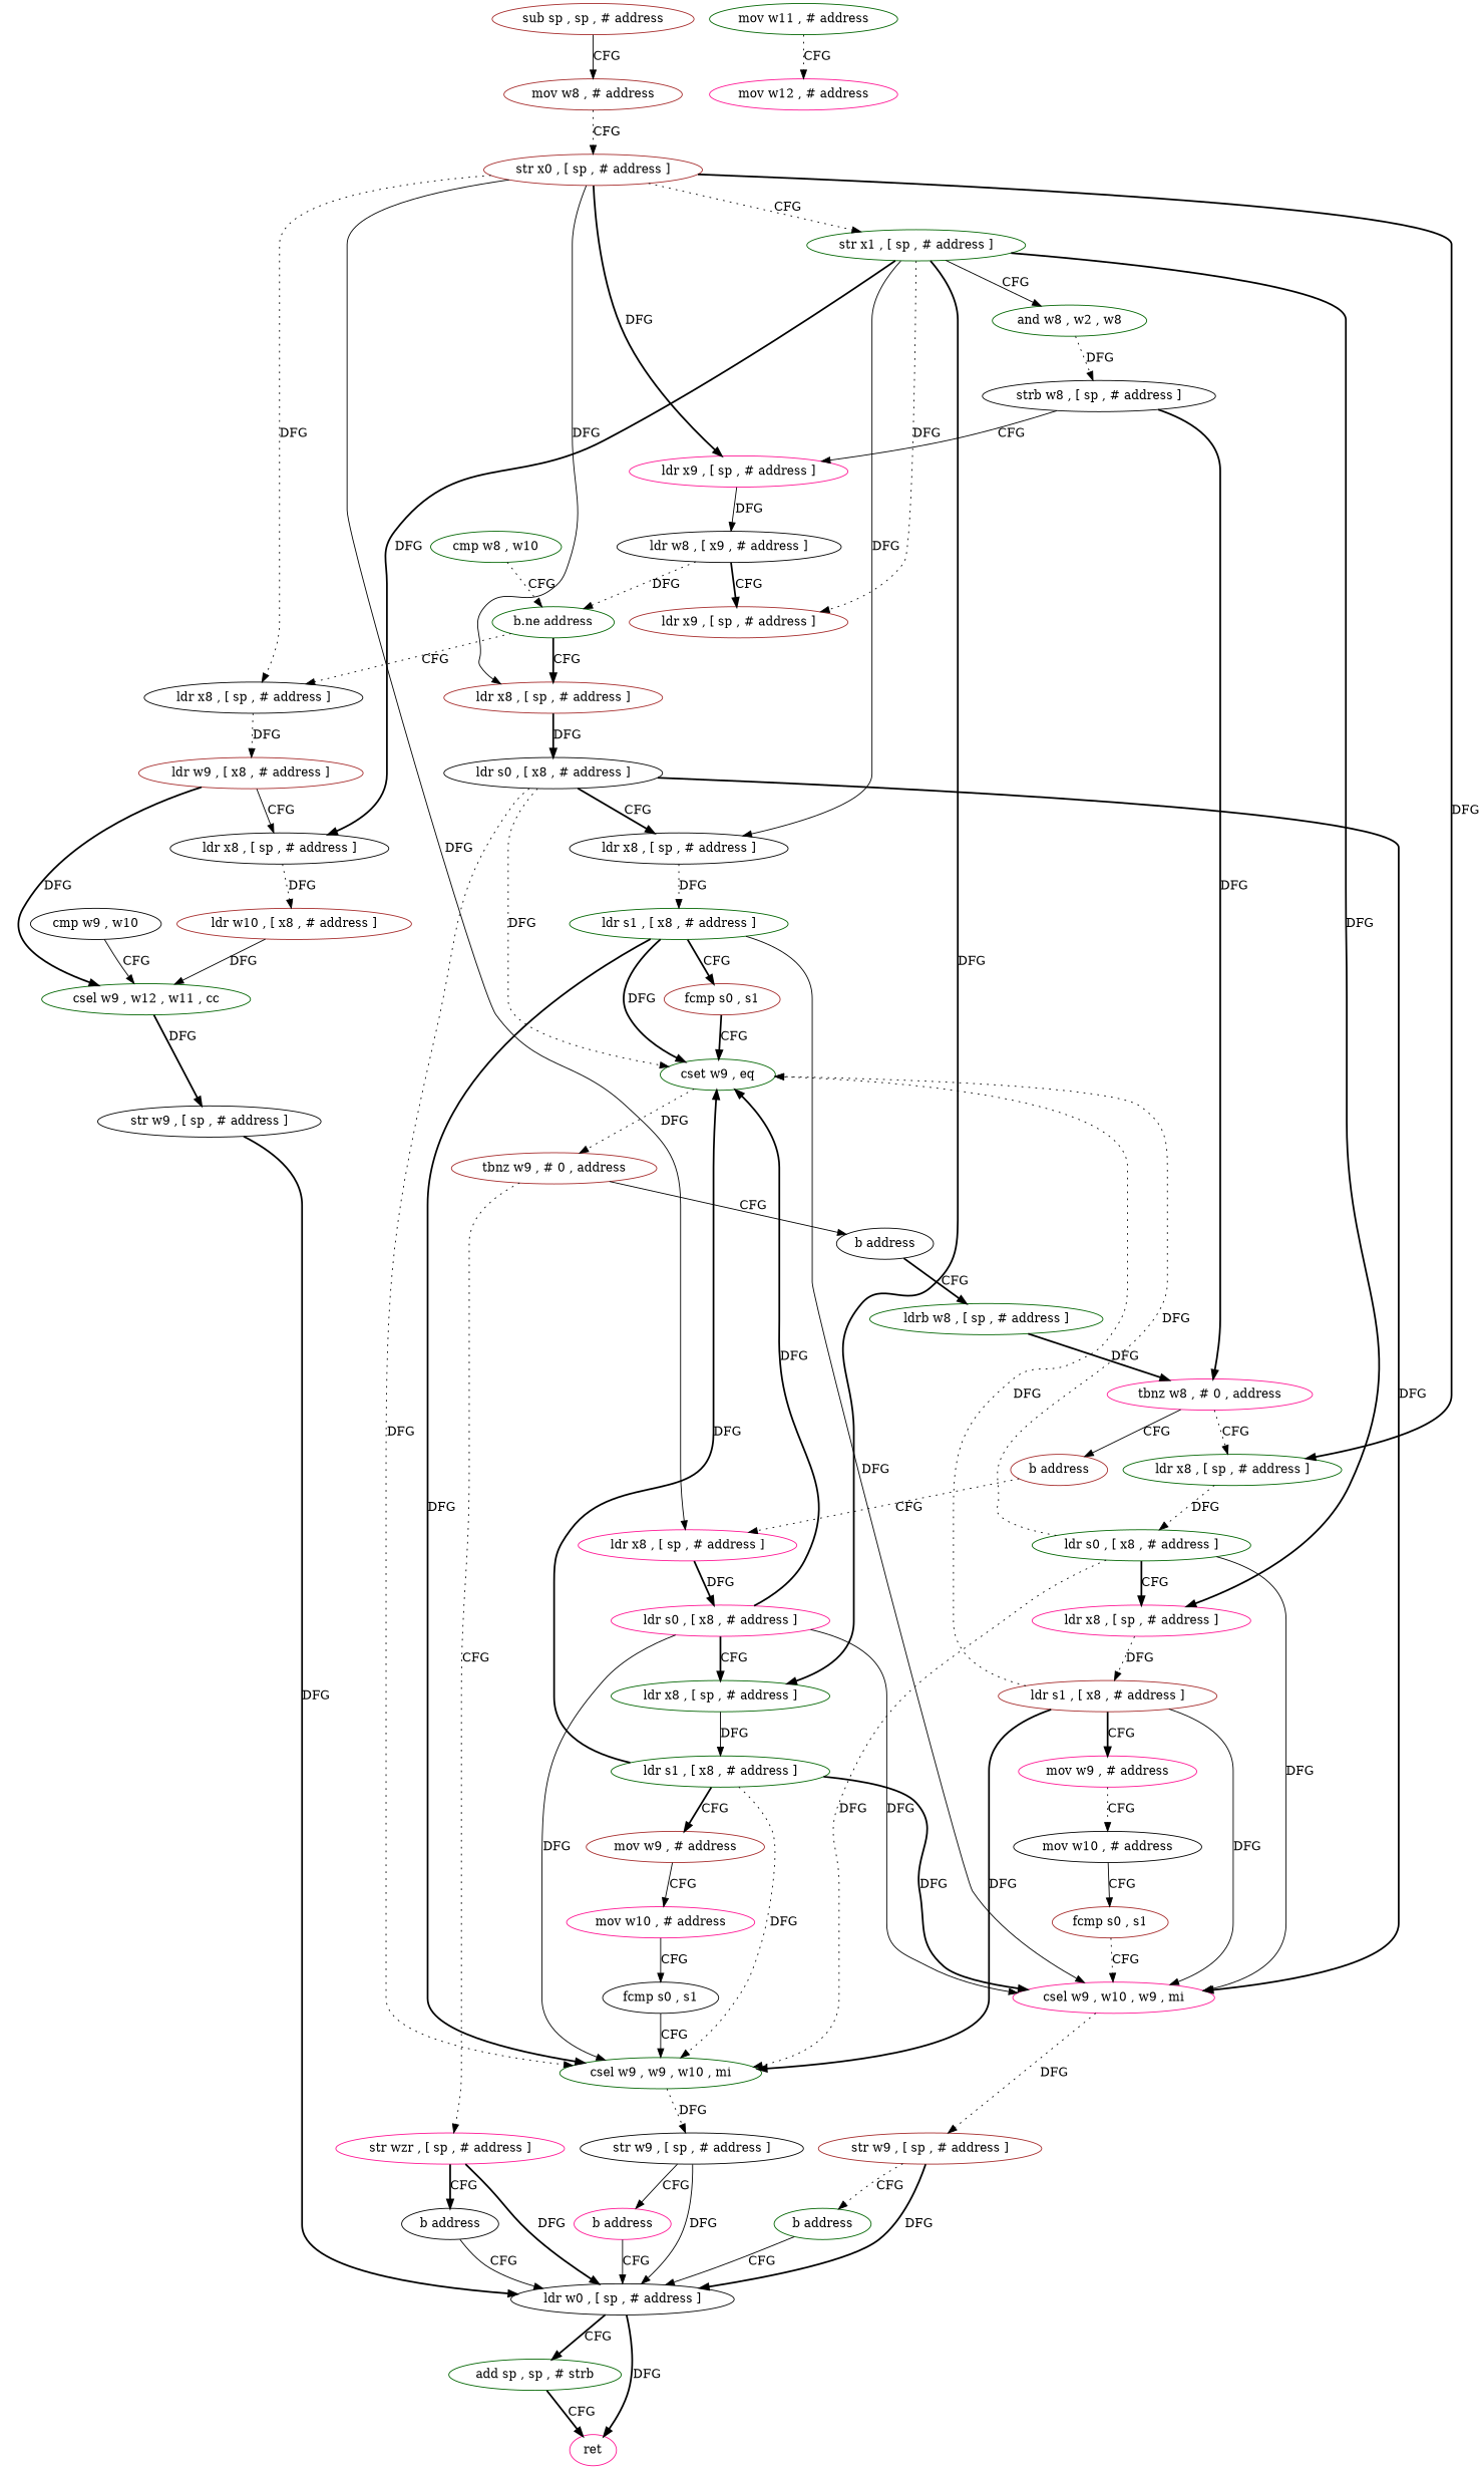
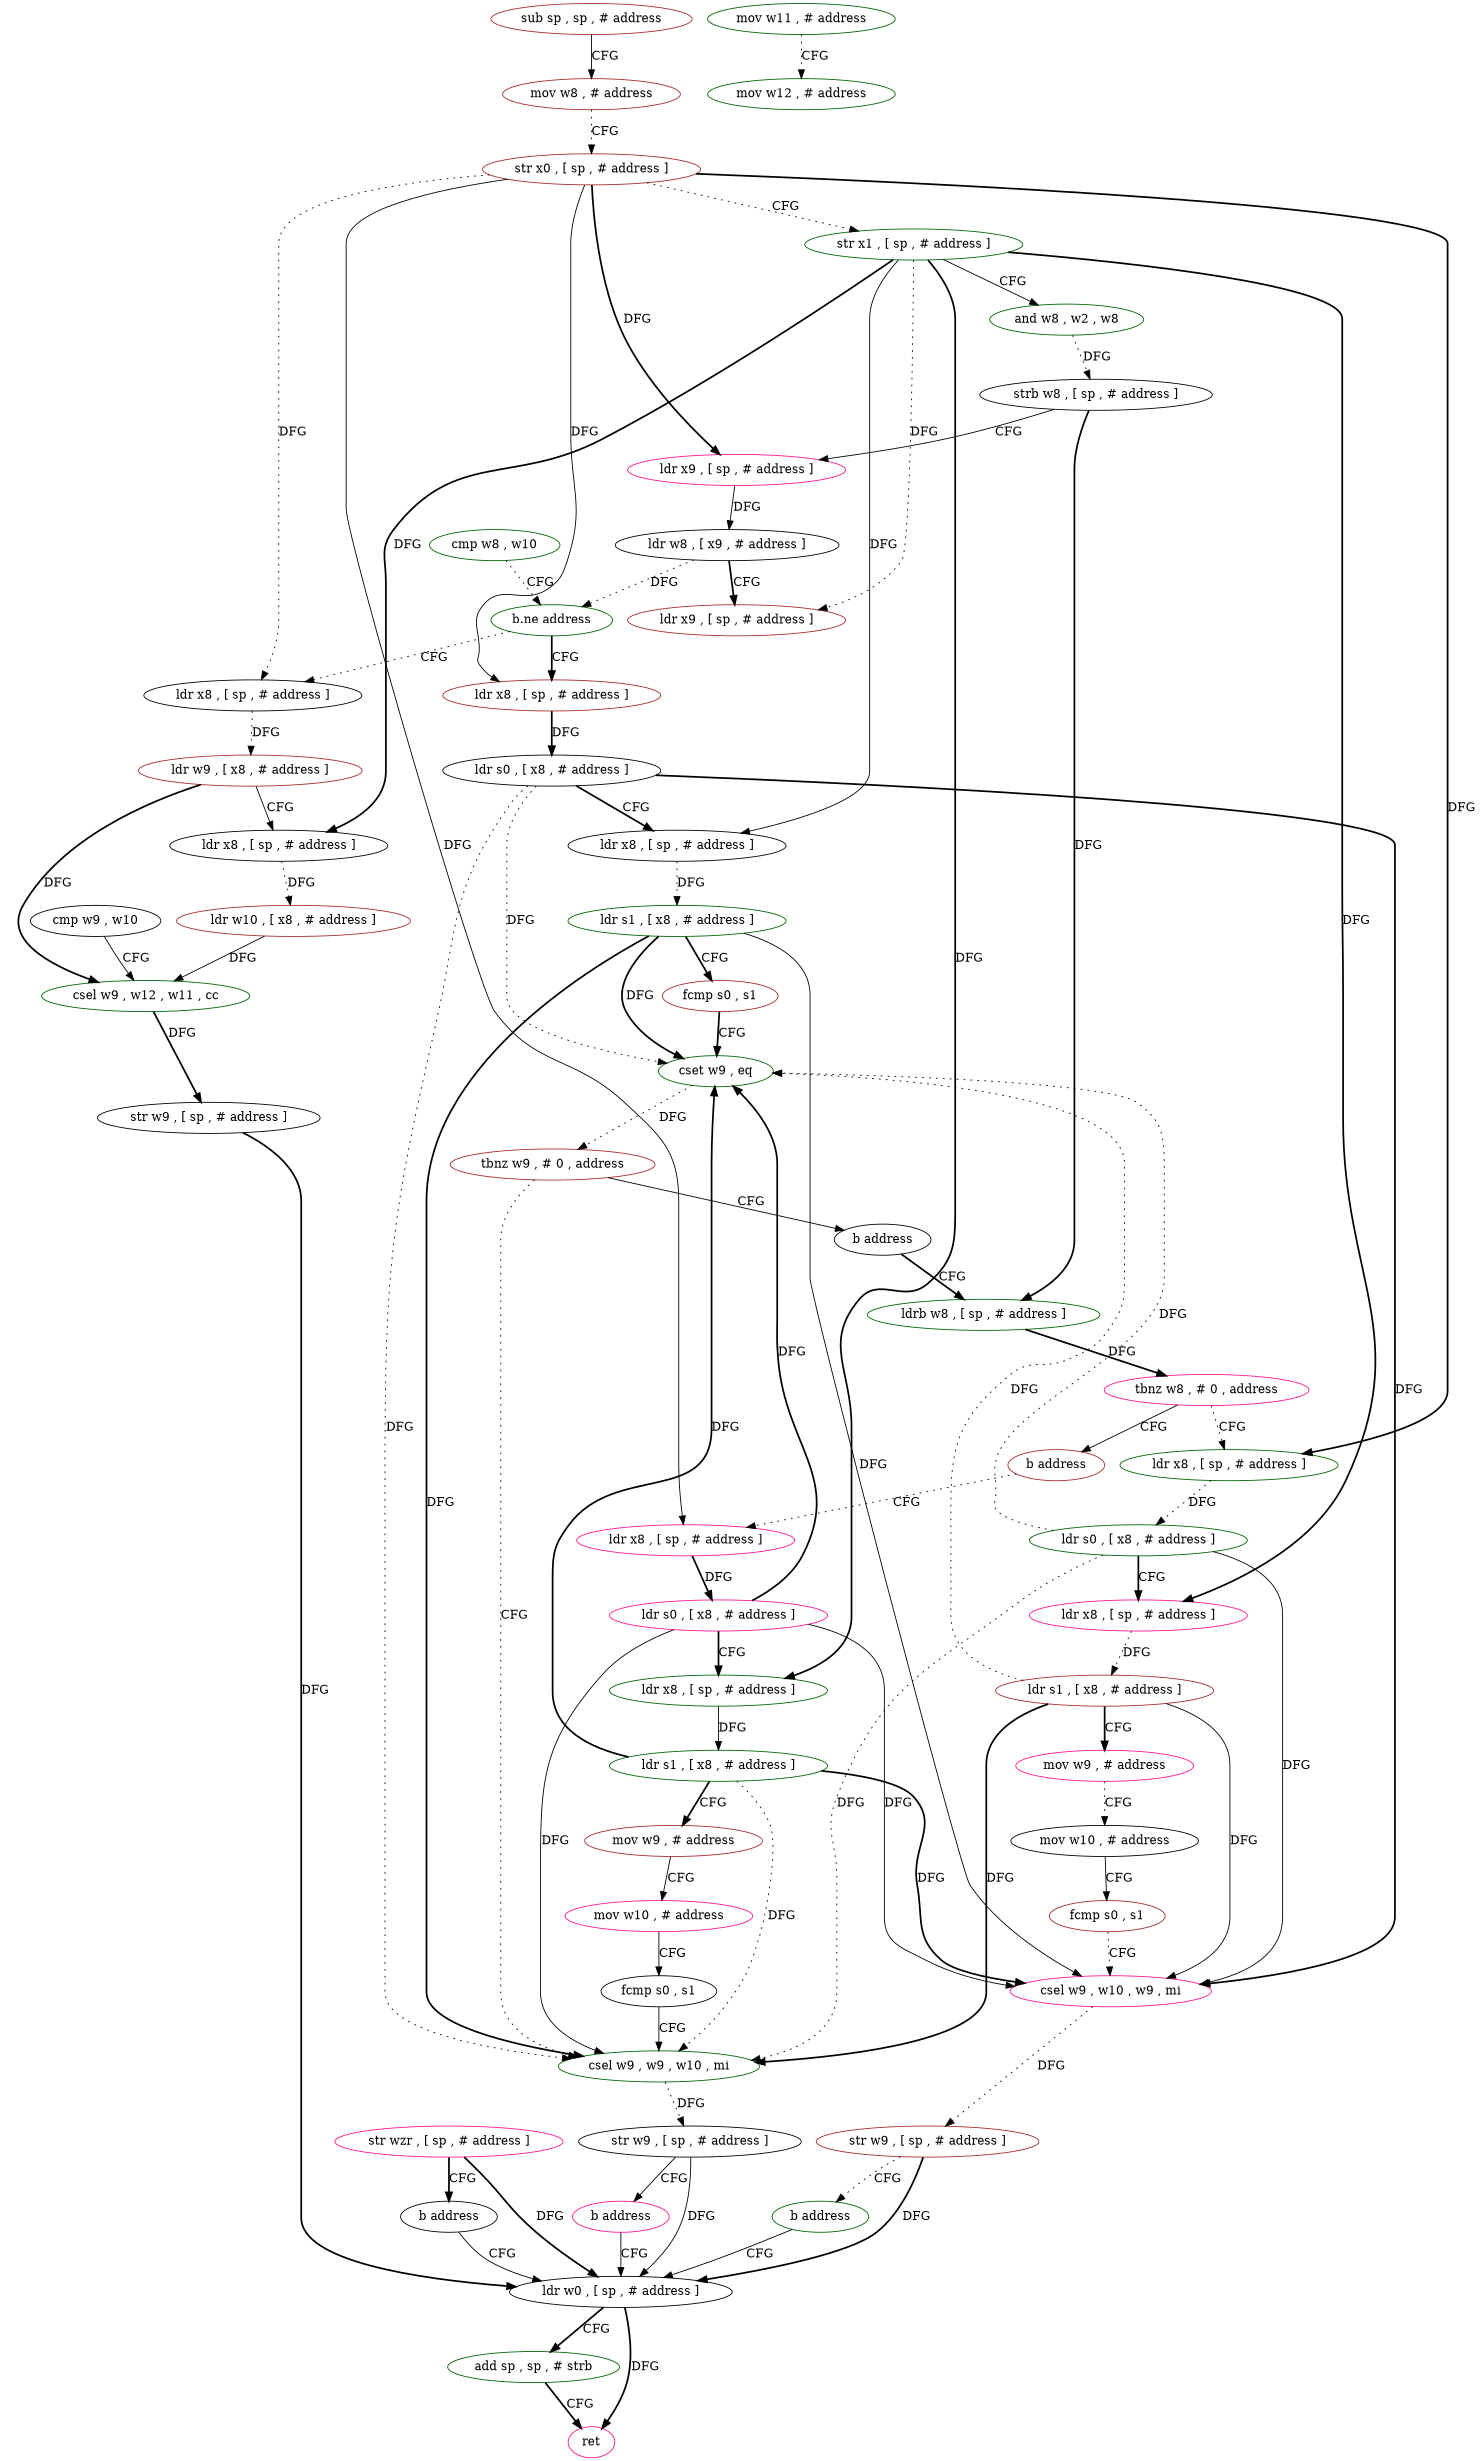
  digraph {
    node [color=darkgreen]
    edge [style=bold]
    n1 [color=brown label="sub sp , sp , # address"]
    n2 [color=brown label="mov w8 , # address"]
    n3 [color=brown label="str x0 , [ sp , # address ]"]
    n4 [label="str x1 , [ sp , # address ]"]
    n5 [color=deeppink label="ldr x9 , [ sp , # address ]"]
    n6 [color=black label="ldr x8 , [ sp , # address ]"]
    n7 [color=brown label="ldr x8 , [ sp , # address ]"]
    n8 [label="ldr x8 , [ sp , # address ]"]
    n9 [color=deeppink label="ldr x8 , [ sp , # address ]"]
    n10 [label="and w8 , w2 , w8"]
    n11 [color=brown label="ldr x9 , [ sp , # address ]"]
    n12 [color=black label="ldr x8 , [ sp , # address ]"]
    n13 [color=black label="ldr x8 , [ sp , # address ]"]
    n14 [color=deeppink label="ldr x8 , [ sp , # address ]"]
    n15 [label="ldr x8 , [ sp , # address ]"]
    n16 [color=black label="ldr w8 , [ x9 , # address ]"]
    n17 [color=brown label="ldr w9 , [ x8 , # address ]"]
    n18 [color=black label="ldr s0 , [ x8 , # address ]"]
    n19 [label="ldr s0 , [ x8 , # address ]"]
    n20 [color=deeppink label="ldr s0 , [ x8 , # address ]"]
    n21 [color=black label="strb w8 , [ sp , # address ]"]
    n22 [color=brown label="ldr w10 , [ x8 , # address ]"]
    n23 [label="ldr s1 , [ x8 , # address ]"]
    n24 [color=brown label="ldr s1 , [ x8 , # address ]"]
    n25 [label="ldr s1 , [ x8 , # address ]"]
    n26 [label="ldrb w8 , [ sp , # address ]"]
    n27 [color=deeppink label="tbnz w8 , # 0 , address"]
    n28 [label="b.ne address"]
    n29 [label="cmp w8 , w10"]
    n30 [label="csel w9 , w12 , w11 , cc"]
    n31 [label="cset w9 , eq"]
    n32 [color=deeppink label="csel w9 , w10 , w9 , mi"]
    n33 [label="csel w9 , w9 , w10 , mi"]
    n34 [color=black label="str w9 , [ sp , # address ]"]
    n35 [label="mov w11 , # address"]
-   n36 [color=deeppink label="mov w12 , # address"]
+   n36 [label="mov w12 , # address"]
    n37 [color=black label="cmp w9 , w10"]
    n38 [color=black label="ldr w0 , [ sp , # address ]"]
    n39 [label="add sp , sp , # strb"]
    n40 [color=deeppink label=ret]
    n41 [color=brown label="tbnz w9 , # 0 , address"]
    n42 [color=brown label="str w9 , [ sp , # address ]"]
    n43 [color=black label="str w9 , [ sp , # address ]"]
    n44 [color=brown label="fcmp s0 , s1"]
    n45 [color=deeppink label="str wzr , [ sp , # address ]"]
    n46 [color=black label="b address"]
    n47 [color=black label="b address"]
    n48 [color=brown label="b address"]
    n49 [color=deeppink label="mov w9 , # address"]
    n50 [color=black label="mov w10 , # address"]
    n51 [color=brown label="fcmp s0 , s1"]
    n52 [label="b address"]
    n53 [color=brown label="mov w9 , # address"]
    n54 [color=deeppink label="mov w10 , # address"]
    n55 [color=black label="fcmp s0 , s1"]
    n56 [color=deeppink label="b address"]
    n1 -> n2 [label=CFG style=solid]
    n2 -> n3 [label=CFG style=dotted]
    n3 -> n4 [label=CFG style=dotted]
    n3 -> n5 [label=DFG]
    n3 -> n6 [label=DFG style=dotted]
    n3 -> n7 [label=DFG style=solid]
    n3 -> n8 [label=DFG]
    n3 -> n9 [label=DFG style=solid]
    n4 -> n10 [label=CFG style=solid]
    n4 -> n11 [label=DFG style=dotted]
    n4 -> n12 [label=DFG]
    n4 -> n13 [label=DFG style=solid]
    n4 -> n14 [label=DFG]
    n4 -> n15 [label=DFG]
    n5 -> n16 [label=DFG style=solid]
    n6 -> n17 [label=DFG style=dotted]
    n7 -> n18 [label=DFG]
    n8 -> n19 [label=DFG style=dotted]
    n9 -> n20 [label=DFG]
    n10 -> n21 [label=DFG style=dotted]
    n12 -> n22 [label=DFG style=dotted]
    n13 -> n23 [label=DFG style=dotted]
    n14 -> n24 [label=DFG style=dotted]
    n15 -> n25 [label=DFG style=solid]
    n16 -> n11 [label=CFG]
    n16 -> n28 [label=DFG style=dotted]
    n17 -> n12 [label=CFG style=solid]
    n17 -> n30 [label=DFG]
    n18 -> n13 [label=CFG]
    n18 -> n31 [label=DFG style=dotted]
    n18 -> n32 [label=DFG]
    n18 -> n33 [label=DFG style=dotted]
    n19 -> n14 [label=CFG]
    n19 -> n31 [label=DFG style=dotted]
    n19 -> n32 [label=DFG style=solid]
    n19 -> n33 [label=DFG style=dotted]
    n20 -> n15 [label=CFG]
    n20 -> n31 [label=DFG]
    n20 -> n32 [label=DFG style=solid]
    n20 -> n33 [label=DFG style=solid]
    n21 -> n5 [label=CFG style=solid]
-   n21 -> n27 [label=DFG]
+   n21 -> n26 [label=DFG]
    n22 -> n30 [label=DFG style=solid]
    n23 -> n31 [label=DFG]
    n23 -> n32 [label=DFG style=solid]
    n23 -> n33 [label=DFG]
    n23 -> n44 [label=CFG]
    n24 -> n31 [label=DFG style=dotted]
    n24 -> n32 [label=DFG style=solid]
    n24 -> n33 [label=DFG]
    n24 -> n49 [label=CFG]
    n25 -> n31 [label=DFG]
    n25 -> n32 [label=DFG]
    n25 -> n33 [label=DFG style=dotted]
    n25 -> n53 [label=CFG]
    n26 -> n27 [label=DFG]
    n27 -> n8 [label=CFG style=dotted]
    n27 -> n48 [label=CFG style=solid]
    n28 -> n6 [label=CFG style=dotted]
    n28 -> n7 [label=CFG]
    n29 -> n28 [label=CFG style=dotted]
    n30 -> n34 [label=DFG]
    n31 -> n41 [label=DFG style=dotted]
    n32 -> n42 [label=DFG style=dotted]
    n33 -> n43 [label=DFG style=dotted]
    n34 -> n38 [label=DFG]
    n35 -> n36 [label=CFG style=dotted]
    n37 -> n30 [label=CFG style=solid]
    n38 -> n39 [label=CFG]
    n38 -> n40 [label=DFG]
    n39 -> n40 [label=CFG]
-   n41 -> n45 [label=CFG style=dotted]
+   n41 -> n33 [label=CFG style=dotted]
    n41 -> n46 [label=CFG style=solid]
    n42 -> n38 [label=DFG]
    n42 -> n52 [label=CFG style=dotted]
    n43 -> n38 [label=DFG style=solid]
    n43 -> n56 [label=CFG style=solid]
    n44 -> n31 [label=CFG]
    n45 -> n38 [label=DFG]
    n45 -> n47 [label=CFG]
    n46 -> n26 [label=CFG]
    n47 -> n38 [label=CFG style=solid]
    n48 -> n9 [label=CFG style=dotted]
    n49 -> n50 [label=CFG style=dotted]
    n50 -> n51 [label=CFG style=solid]
    n51 -> n32 [label=CFG style=dotted]
    n52 -> n38 [label=CFG style=solid]
    n53 -> n54 [label=CFG style=solid]
    n54 -> n55 [label=CFG style=solid]
    n55 -> n33 [label=CFG style=solid]
    n56 -> n38 [label=CFG style=solid]
  }
